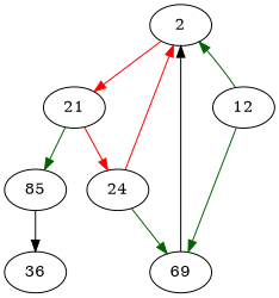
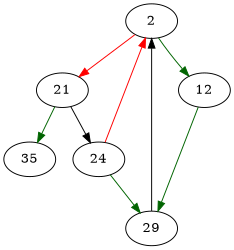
  strict digraph {
    edge [color=darkgreen cond=true]
    2 [entry=true]
    12
    21
-   29 [label=69]
-   35 [label=85]
+   29
+   35
    24
-   36
-   12 -> 2
+   2 -> 12
    2 -> 21 [color=red cond=false]
    12 -> 29
    21 -> 35
-   21 -> 24 [color=red cond=false]
+   21 -> 24 [color=black cond=false]
    29 -> 2 [color="" cond=""]
-   35 -> 36 [color="" cond=""]
    24 -> 2 [color=red cond=false]
    24 -> 29
  }
